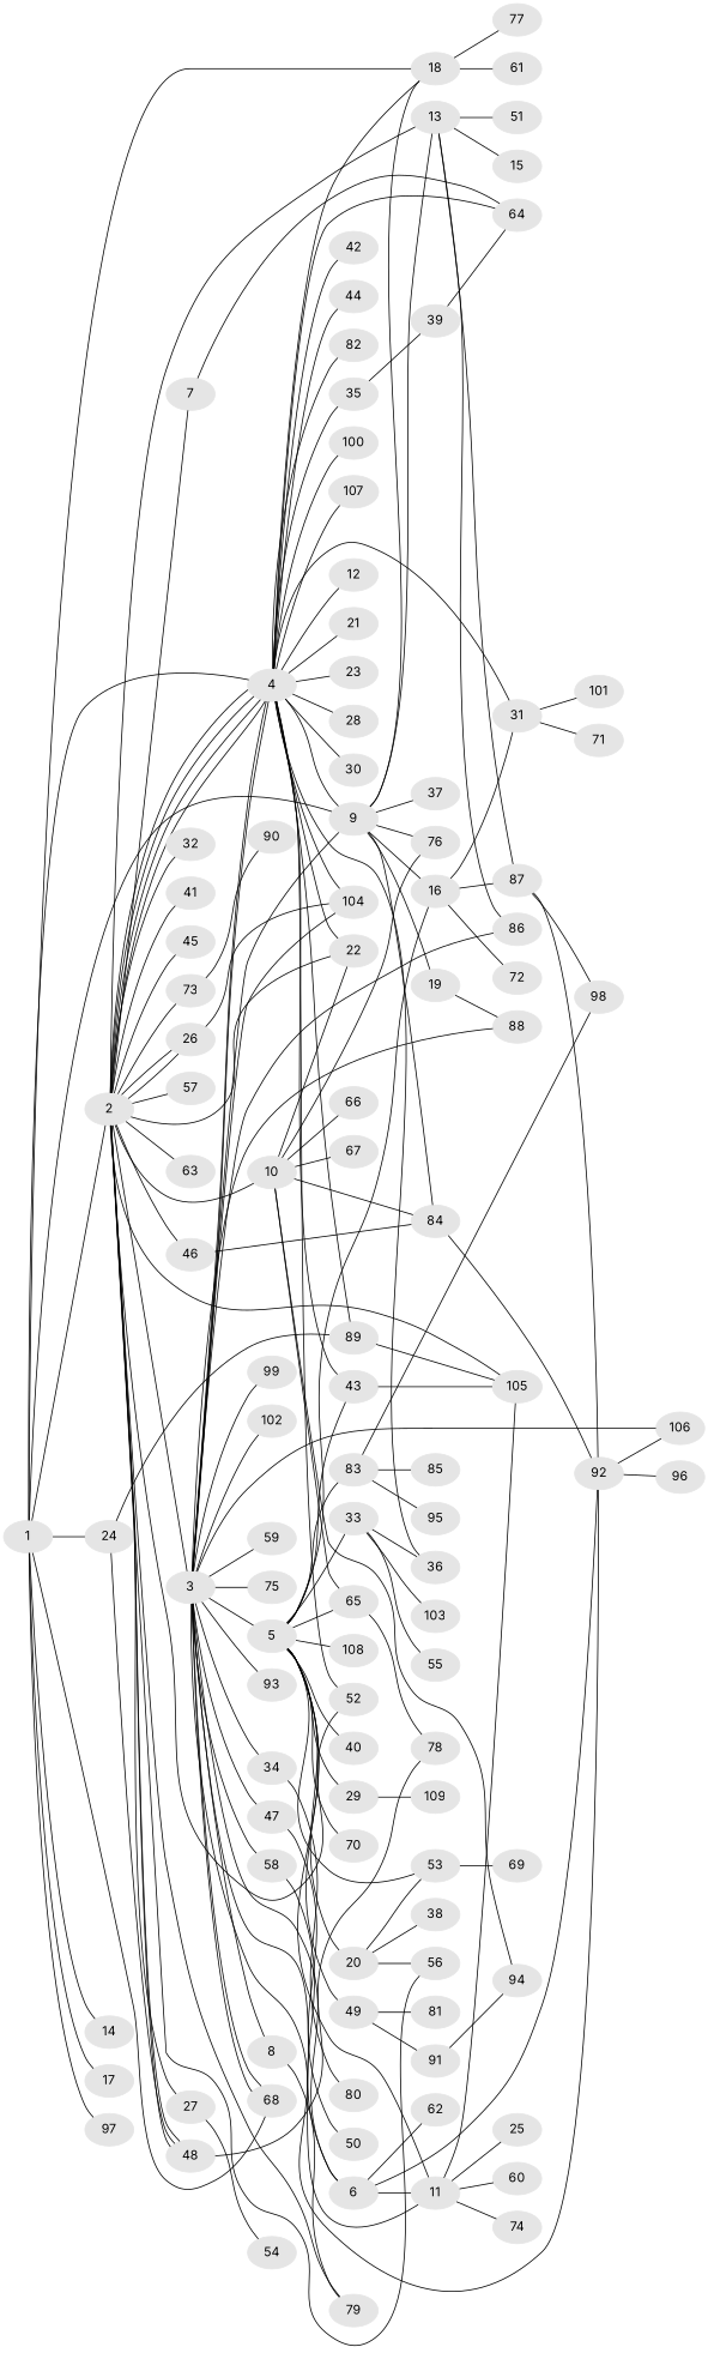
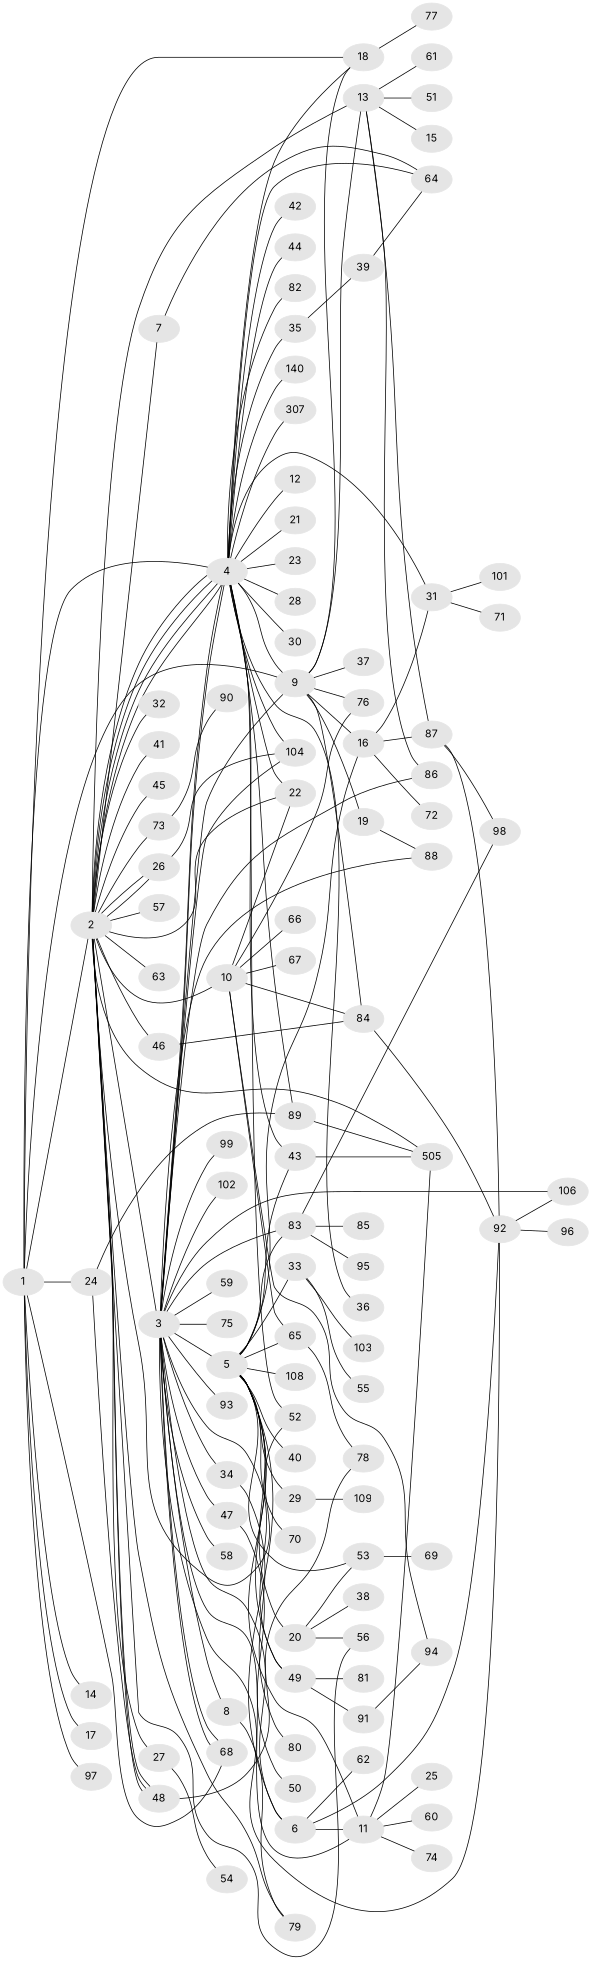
  graph {
    fontname=Inter
    rankdir=LR
    node [color=gray90 fontname=Inter style=filled]
    edge [fontname=Inter]
    1
    2
    4
    9
    14
    17
    18
    24
    68
    97
    3
    7
    10
    13
    22
    26
    27
    32
    41
    45
    46
    48
    52
    56
    57
    63
    73
    79
-   105
+   105 [label=505]
    104
    12
    21
    23
    28
    30
    31
    35
    36
    42
    43
    44
    64
    82
    89
-   100
-   107
+   100 [label=140]
+   107 [label=307]
    16
    19
    37
    76
    84
    61
    77
    5
    6
    8
    11
    34
    47
    49
    58
    59
    75
    83
    86
    88
    92
    93
    99
    102
    106
    65
    66
    67
    94
    15
    51
    87
    54
    78
    90
    29
    20
    33
    40
    53
    70
    108
    62
    25
    60
    74
    109
    80
    50
    81
    91
    85
    95
    98
    96
    71
    101
    39
    72
    38
    55
    103
    69
    1 -- 2
    1 -- 4
    1 -- 9
    1 -- 14
    1 -- 17
    1 -- 18
    1 -- 24
    1 -- 68
    1 -- 97
    2 -- 4
    2 -- 4
    2 -- 4
    2 -- 4
    2 -- 3
    2 -- 7
    2 -- 10
    2 -- 13
    2 -- 22
    2 -- 26
    2 -- 26
    2 -- 27
    2 -- 32
    2 -- 41
    2 -- 45
    2 -- 46
    2 -- 48
    2 -- 48
    2 -- 52
    2 -- 56
    2 -- 57
    2 -- 63
    2 -- 73
    2 -- 79
    2 -- 105
    4 -- 9
    4 -- 18
    4 -- 22
    4 -- 52
    4 -- 104
    4 -- 12
    4 -- 21
    4 -- 23
    4 -- 28
    4 -- 30
    4 -- 31
    4 -- 35
    4 -- 36
    4 -- 42
    4 -- 43
    4 -- 44
    4 -- 64
    4 -- 82
    4 -- 89
    4 -- 100
    4 -- 107
    9 -- 18
    9 -- 13
    9 -- 16
    9 -- 19
    9 -- 37
    9 -- 76
    9 -- 84
-   18 -- 61
+   13 -- 61
    18 -- 77
    24 -- 48
    24 -- 89
    3 -- 4
    3 -- 4
    3 -- 9
    3 -- 68
    3 -- 68
    3 -- 104
    3 -- 5
    3 -- 6
    3 -- 8
    3 -- 11
    3 -- 34
    3 -- 47
+   3 -- 49
    3 -- 58
    3 -- 59
    3 -- 75
+   3 -- 83
    3 -- 86
    3 -- 88
    3 -- 92
    3 -- 93
    3 -- 99
    3 -- 102
    3 -- 106
    7 -- 64
    10 -- 22
    10 -- 76
    10 -- 84
    10 -- 65
    10 -- 66
    10 -- 67
    10 -- 94
    13 -- 86
    13 -- 15
    13 -- 51
    13 -- 87
    26 -- 104
    27 -- 54
    46 -- 84
    48 -- 78
    73 -- 90
    31 -- 71
    31 -- 101
    35 -- 39
    43 -- 105
    89 -- 105
    16 -- 31
    16 -- 87
    16 -- 72
    19 -- 88
    84 -- 92
    5 -- 43
    5 -- 16
-   58 -- 6
+   5 -- 6
    5 -- 11
    5 -- 49
    5 -- 83
    5 -- 65
    5 -- 29
    5 -- 20
    5 -- 33
    5 -- 40
    5 -- 53
    5 -- 70
    5 -- 108
    6 -- 11
    6 -- 92
    6 -- 62
    8 -- 79
    11 -- 105
    11 -- 25
    11 -- 60
    11 -- 74
    34 -- 80
    47 -- 50
    49 -- 81
    49 -- 91
    83 -- 85
    83 -- 95
    83 -- 98
    92 -- 106
    92 -- 96
    65 -- 78
    87 -- 92
    87 -- 98
    29 -- 109
    20 -- 56
    20 -- 53
    20 -- 38
-   33 -- 36
    33 -- 55
    33 -- 103
    53 -- 69
    91 -- 94
    39 -- 64
  }
